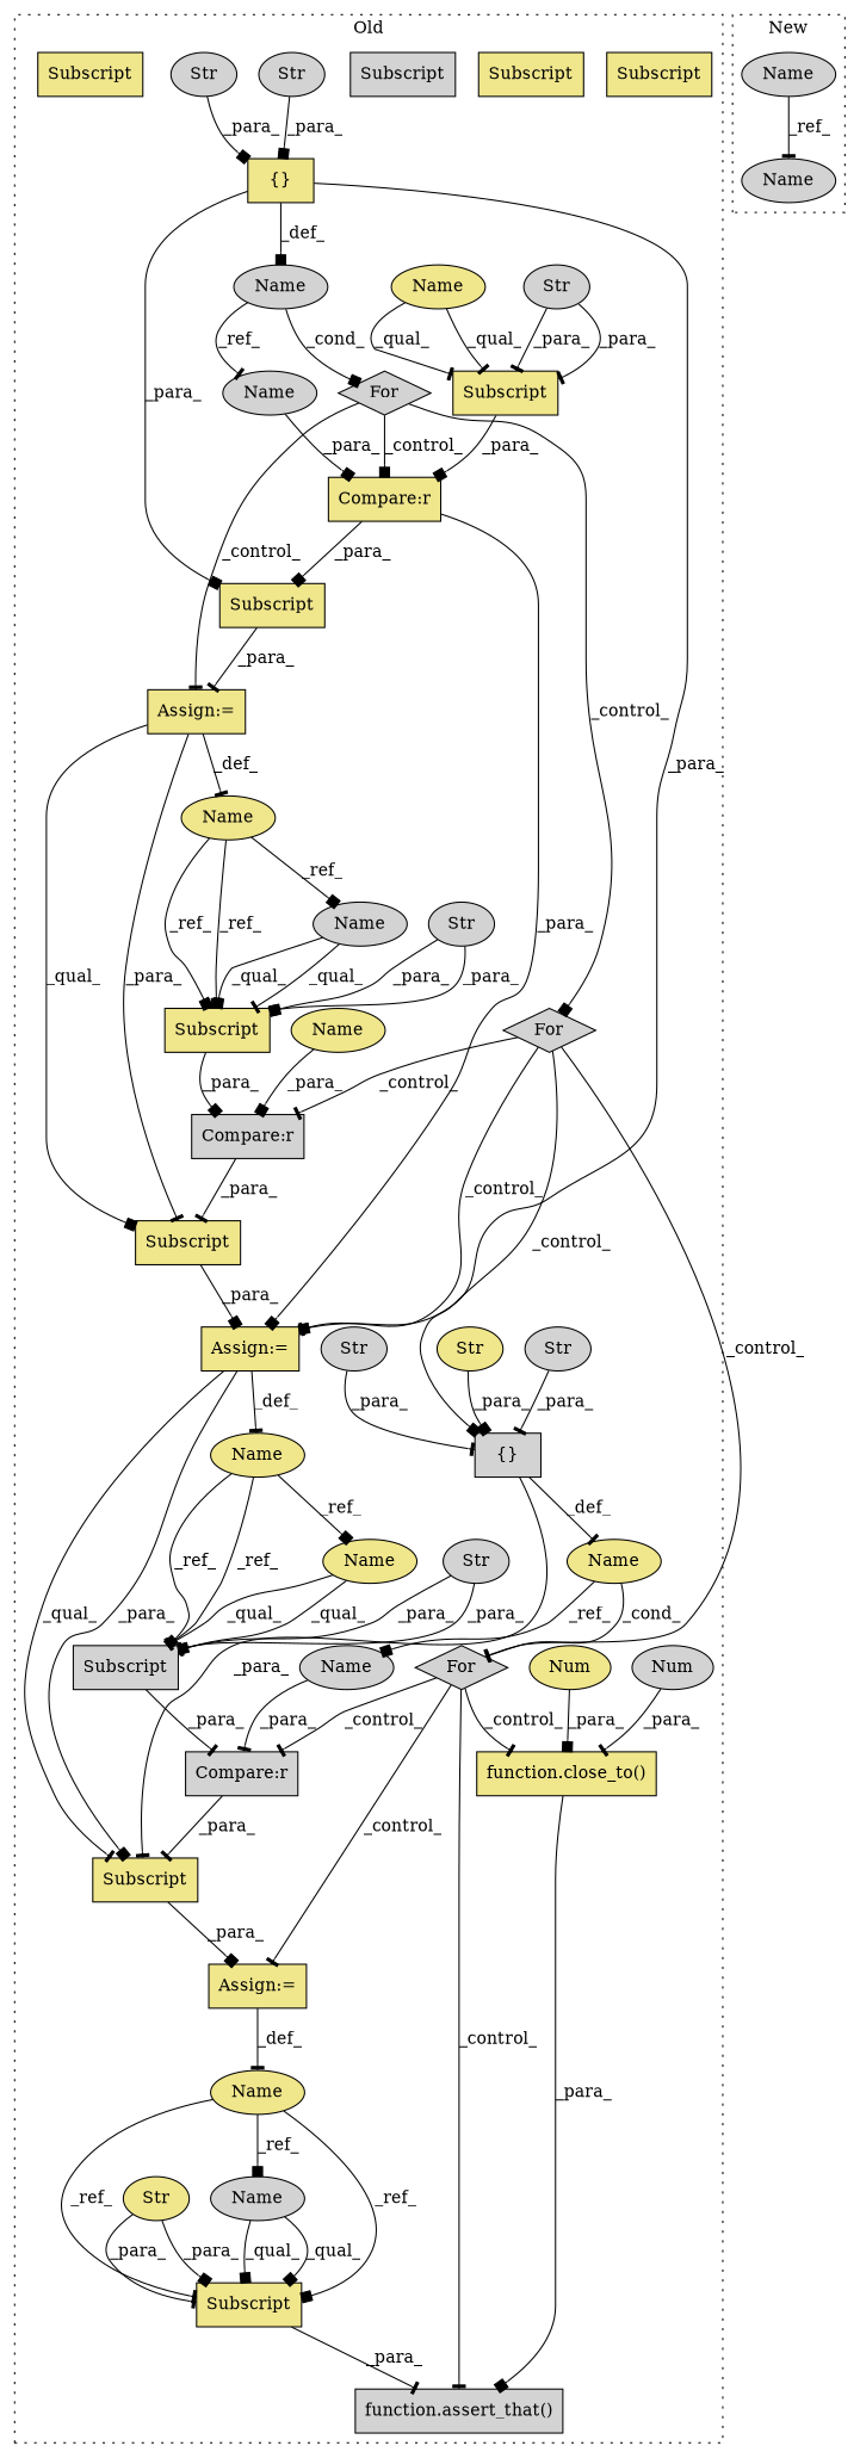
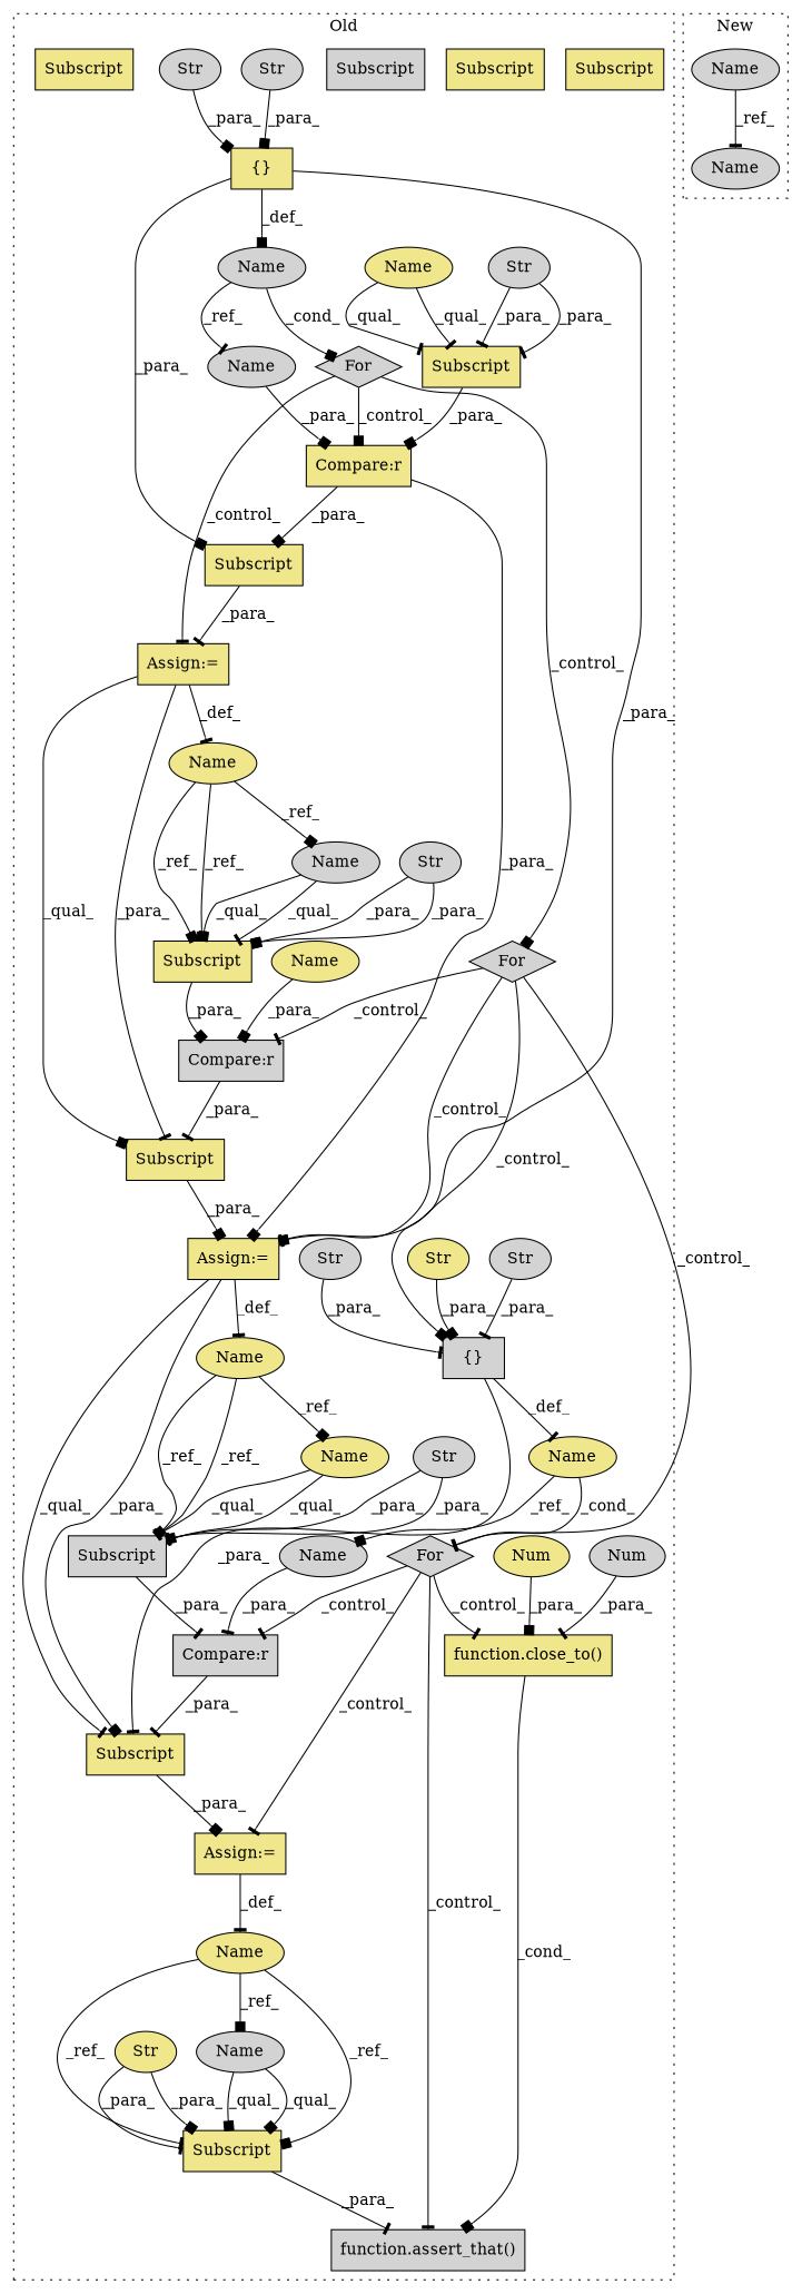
  digraph {
    node [a=87 fillcolor=khaki l=6 s="4943,0" shape=ellipse style=filled]
    edge [arrowhead=tee]
    n1 [a=75 fillcolor=lightgrey l="12,1" label="function.assert_that()" s="4931,4981" shape=box]
    n2 [label=Name s=4770]
    n3 [a=75 l="9,1" label="function.close_to()" s="4965,4980" shape=box]
    n4 [l=10 label=Name s=4857]
    n5 [a=63 l="19,0" label=Subscript shape=box]
    n6 [a=66 l=7 label=Str s=4954]
    n7 [a=40 fillcolor=lightgrey l=29 label="Compare:r" s=4884 shape=box]
    n8 [l=9 label=Name s=4690]
    n9 [a=63 l="19,0" label=Subscript s="4884,0" shape=box]
    n10 [a=66 fillcolor=lightgrey l=8 label=Str s=4894]
    n11 [a=63 l="44,0" label=Subscript s="4870,0" shape=box]
    n12 [fillcolor=lightgrey l=7 label=Name s=4529]
    n13 [a=107 fillcolor=lightgrey l="4,18" label=For s="4766,4839" shape=diamond]
    n14 [a=76 fillcolor=lightgrey l=1 label=Num s=4974]
    n15 [a=107 fillcolor=lightgrey l="4,10" label=For s="4525,4557" shape=diamond]
    n16 [a=76 l=3 label=Num s=4977]
    n17 [a=68 l=3 label="Assign:=" s=4867 shape=box]
    n18 [a=40 fillcolor=lightgrey l=34 label="Compare:r" s=4718 shape=box]
    n19 [l=11 label=Name s=4567]
    n20 [a=63 fillcolor=lightgrey l="20,0" label=Subscript s="4718,0" shape=box]
    n21 [a=40 l=28 label="Compare:r" s=4592 shape=box]
    n22 [a=59 fillcolor=lightgrey l="1,0" label="{}" s="4780,4838" shape=box]
    n23 [a=66 fillcolor=lightgrey l=7 label=Str s=4730]
    n24 [a=66 fillcolor=lightgrey l=21 label=Str s=4797]
    n25 [a=66 l=14 label=Str s=4781]
    n26 [a=63 l="51,0" label=Subscript s="4702,0" shape=box]
    n27 [a=66 fillcolor=lightgrey l=18 label=Str s=4820]
    n28 [a=63 l="40,0" label=Subscript s="4581,0" shape=box]
    n29 [a=59 l="1,0" label="{}" s="4540,4556" shape=box]
    n30 [a=66 fillcolor=lightgrey label=Str s=4541]
    n31 [a=66 fillcolor=lightgrey l=7 label=Str s=4549]
    n32 [a=63 l="17,0" label=Subscript s="4592,0" shape=box]
    n33 [a=66 fillcolor=lightgrey l=9 label=Str s=4599]
    n34 [a=107 fillcolor=lightgrey l="4,14" label=For s="4630,4676" shape=diamond]
    n35 [a=68 l=3 label="Assign:=" s=4578 shape=box]
    n36 [a=68 l=3 label="Assign:=" s=4699 shape=box]
    n37 [a=63 l="20,0" label=Subscript s="4718,0" shape=box]
    n38 [fillcolor=lightgrey l=11 label=Name s=4718]
    n39 [fillcolor=lightgrey l=7 label=Name s=4613]
    n40 [a=63 l="19,0" label=Subscript shape=box]
    n41 [fillcolor=lightgrey l=10 label=Name s=4943]
    n42 [l=9 label=Name s=4884]
    n43 [a=63 fillcolor=lightgrey l="19,0" label=Subscript s="4884,0" shape=box]
    n44 [fillcolor=lightgrey label=Name s=4907]
    n45 [a=63 l="17,0" label=Subscript s="4592,0" shape=box]
    n46 [label=Name s=4592]
    n47 [l=10 label=Name s=4742]
    n48 [fillcolor=lightgrey label=Name s=4351]
    n49 [fillcolor=lightgrey label=Name s=4481]
    subgraph cluster_1 {
      label=Old
      style=dotted
      n1
      n2
      n3
      n4
      n5
      n6
      n7
      n8
      n9
      n10
      n11
      n12
      n13
      n14
      n15
      n16
      n17
      n18
      n19
      n20
      n21
      n22
      n23
      n24
      n25
      n26
      n27
      n28
      n29
      n30
      n31
      n32
      n33
      n34
      n35
      n36
      n37
      n38
      n39
      n40
      n41
      n42
      n43
      n44
      n45
      n46
      n47
    }
    subgraph cluster_2 {
      label=New
      style=dotted
      n48
      n49
    }
    n2 -> n13 [label=_cond_]
    n2 -> n44 [arrowhead=box label=_ref_]
-   n3 -> n1 [arrowhead=box label=_para_]
+   n3 -> n1 [arrowhead=box label=_cond_]
    n4 -> n40 [label=_ref_]
    n4 -> n40 [arrowhead=box label=_ref_]
    n4 -> n41 [arrowhead=box label=_ref_]
    n6 -> n40 [arrowhead=box label=_para_]
    n6 -> n40 [label=_para_]
    n7 -> n11 [label=_para_]
    n8 -> n42 [arrowhead=box label=_ref_]
    n8 -> n43 [label=_ref_]
    n8 -> n43 [arrowhead=box label=_ref_]
    n10 -> n43 [arrowhead=box label=_para_]
    n10 -> n43 [label=_para_]
    n11 -> n17 [arrowhead=box label=_para_]
    n12 -> n15 [arrowhead=box label=_cond_]
    n12 -> n39 [label=_ref_]
    n13 -> n1 [label=_control_]
    n13 -> n3 [label=_control_]
    n13 -> n7 [label=_control_]
    n13 -> n17 [label=_control_]
    n14 -> n3 [label=_para_]
    n15 -> n21 [arrowhead=box label=_control_]
    n15 -> n34 [arrowhead=box label=_control_]
    n15 -> n35 [label=_control_]
    n16 -> n3 [arrowhead=box label=_para_]
    n17 -> n4 [label=_def_]
    n18 -> n26 [label=_para_]
    n19 -> n37 [arrowhead=box label=_ref_]
    n19 -> n37 [arrowhead=box label=_ref_]
    n19 -> n38 [arrowhead=box label=_ref_]
    n21 -> n28 [arrowhead=box label=_para_]
    n21 -> n36 [arrowhead=box label=_para_]
    n22 -> n2 [label=_def_]
    n22 -> n11 [label=_para_]
    n23 -> n37 [arrowhead=box label=_para_]
    n23 -> n37 [arrowhead=box label=_para_]
    n24 -> n22 [label=_para_]
    n25 -> n22 [arrowhead=box label=_para_]
    n26 -> n36 [arrowhead=box label=_para_]
    n27 -> n22 [label=_para_]
    n28 -> n35 [label=_para_]
    n29 -> n12 [arrowhead=box label=_def_]
    n29 -> n28 [arrowhead=box label=_para_]
    n29 -> n36 [arrowhead=box label=_para_]
    n30 -> n29 [arrowhead=box label=_para_]
    n31 -> n29 [arrowhead=box label=_para_]
    n33 -> n45 [label=_para_]
    n33 -> n45 [label=_para_]
    n34 -> n13 [label=_control_]
    n34 -> n18 [label=_control_]
    n34 -> n22 [arrowhead=box label=_control_]
    n34 -> n36 [label=_control_]
    n35 -> n19 [label=_def_]
    n35 -> n26 [arrowhead=box label=_qual_]
    n35 -> n26 [label=_para_]
    n36 -> n8 [label=_def_]
    n36 -> n11 [arrowhead=box label=_para_]
    n36 -> n11 [label=_qual_]
    n37 -> n18 [arrowhead=box label=_para_]
    n38 -> n37 [arrowhead=box label=_qual_]
    n38 -> n37 [label=_qual_]
    n39 -> n21 [arrowhead=box label=_para_]
    n40 -> n1 [label=_para_]
    n41 -> n40 [arrowhead=box label=_qual_]
    n41 -> n40 [arrowhead=box label=_qual_]
    n42 -> n43 [label=_qual_]
    n42 -> n43 [label=_qual_]
    n43 -> n7 [label=_para_]
    n44 -> n7 [label=_para_]
    n45 -> n21 [arrowhead=box label=_para_]
    n46 -> n45 [label=_qual_]
    n46 -> n45 [label=_qual_]
    n47 -> n18 [arrowhead=box label=_para_]
    n48 -> n49 [label=_ref_]
  }
